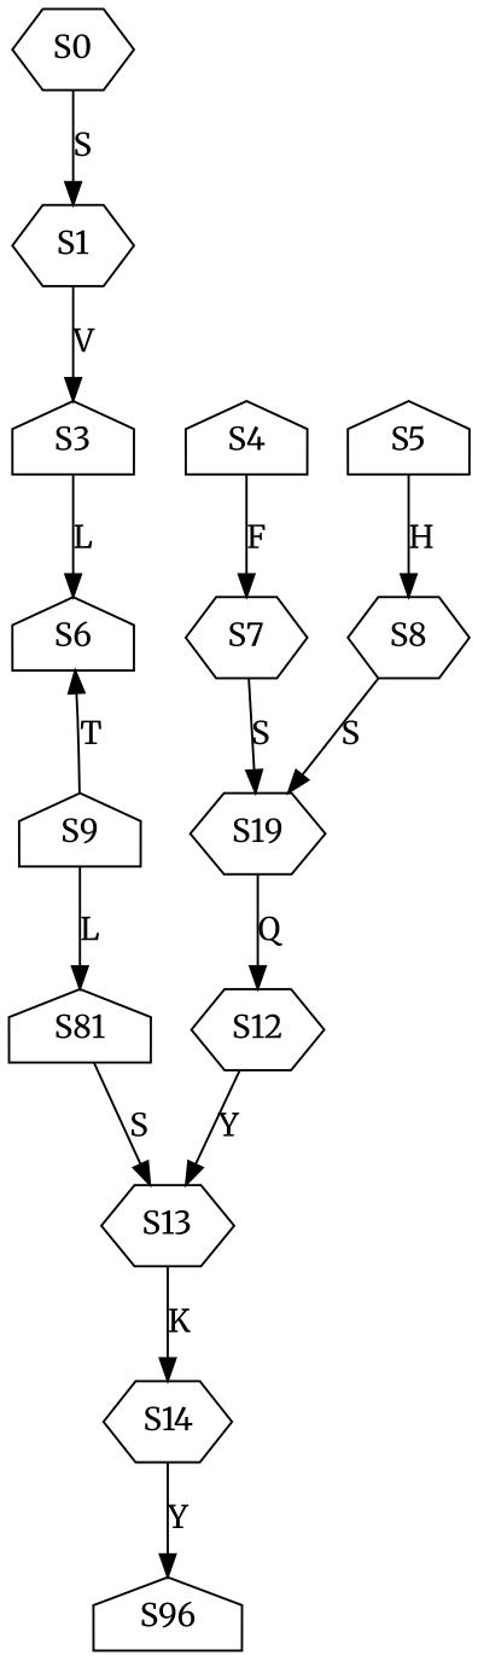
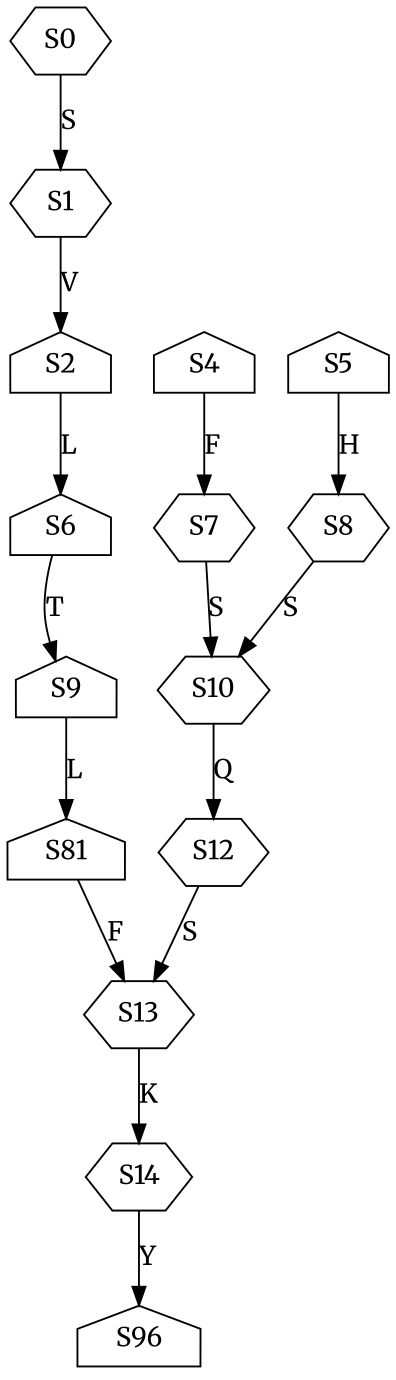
  strict digraph {
    fontname=Merriweather
    node [fontname=Merriweather shape=hexagon]
    edge [fontname=Merriweather]
    S0
    S1
-   S3 [shape=house]
+   S3 [shape=house label=S2]
    S6 [shape=house]
    S4 [shape=house]
    S7
    S5 [shape=house]
    S8
    S9 [shape=house]
-   S10 [label=S19]
+   S10
    n11 [label=S81 shape=house]
    S12
    S13
    S14
    n15 [label=S96 shape=house]
    S0 -> S1 [label=S]
    S1 -> S3 [label=V]
    S3 -> S6 [label=L]
-   S9 -> S6 [label=T]
+   S6 -> S9 [label=T]
    S4 -> S7 [label=F]
    S7 -> S10 [label=S]
    S5 -> S8 [label=H]
    S8 -> S10 [label=S]
    S9 -> n11 [label=L]
    S10 -> S12 [label=Q]
-   n11 -> S13 [label=S]
-   S12 -> S13 [label=Y]
+   n11 -> S13 [label=F]
+   S12 -> S13 [label=S]
    S13 -> S14 [label=K]
    S14 -> n15 [label=Y]
  }
